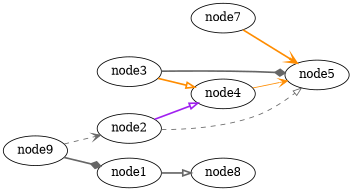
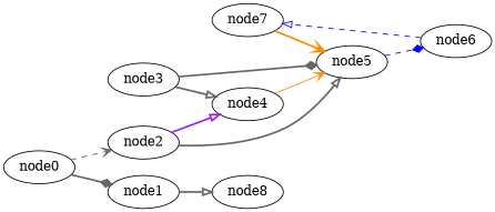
  digraph {
    rankdir=LR
    edge [arrowhead=onormal color=gray40 style=bold]
    node7
    node5
+   node6
    node4
    node3
    node2
    node1
    node8
-   node0 [label=node9]
+   node0
    node7 -> node5 [arrowhead=vee color=darkorange]
+   node5 -> node6 [arrowhead=diamond color=blue style=dashed]
+   node6 -> node7 [color=blue style=dashed]
    node4 -> node5 [arrowhead=vee color=darkorange style=solid]
    node3 -> node5 [arrowhead=diamond]
-   node3 -> node4 [color=darkorange]
-   node2 -> node5 [style=dashed]
+   node3 -> node4
+   node2 -> node5
    node2 -> node4 [color=purple]
    node1 -> node8
    node0 -> node2 [arrowhead=vee style=dashed]
    node0 -> node1 [arrowhead=diamond]
  }
